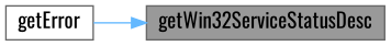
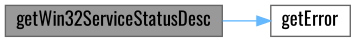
  digraph {
    rankdir=RL
    fontname=Oswald
    node [fontname=Oswald fontsize=14 shape=box style=filled]
    n1 [color=gray40 fillcolor=grey60 fontcolor=black height=0.2 label=getWin32ServiceStatusDesc width=0.4]
    n2 [color=grey40 fillcolor=white height=0.2 label=getError width=0.4]
-   n1 -> n2 [color=steelblue1 dir=back fontname=Oswald fontsize=14 labelfontname=Helvetica labelfontsize=14 style=solid]
+   n2 -> n1 [color=steelblue1 dir=back fontname=Oswald fontsize=14 labelfontname=Helvetica labelfontsize=14 style=solid]
  }
